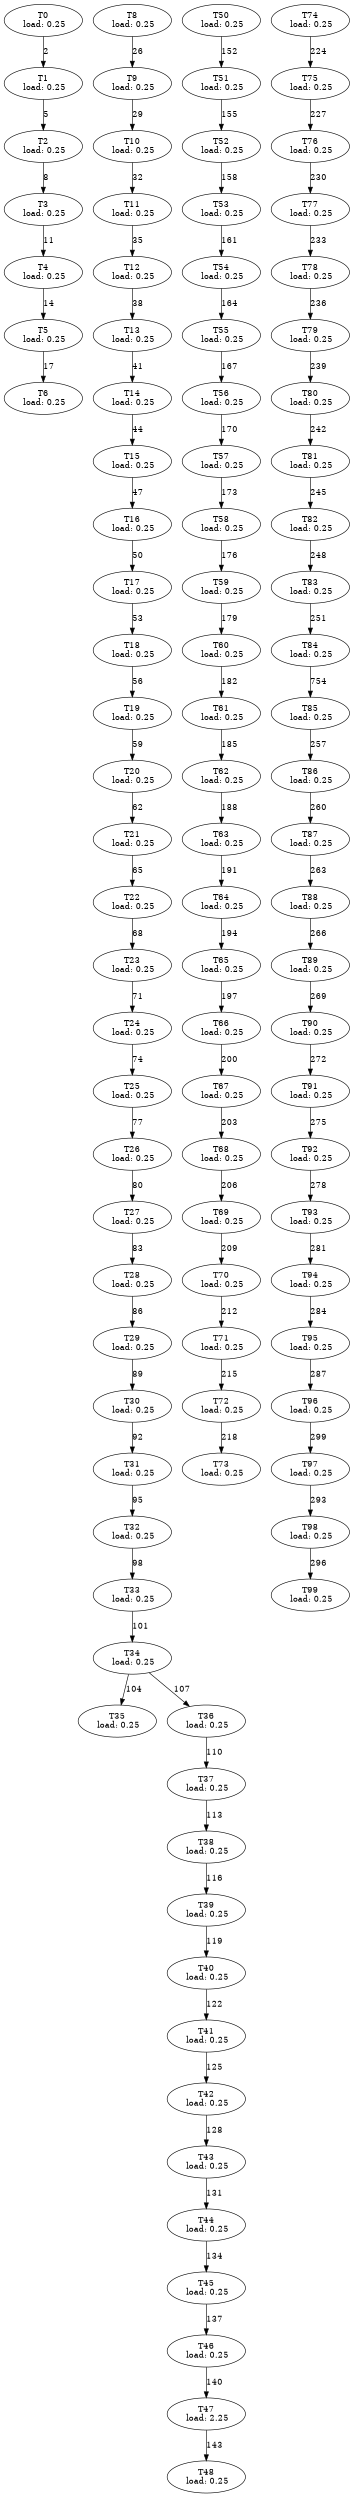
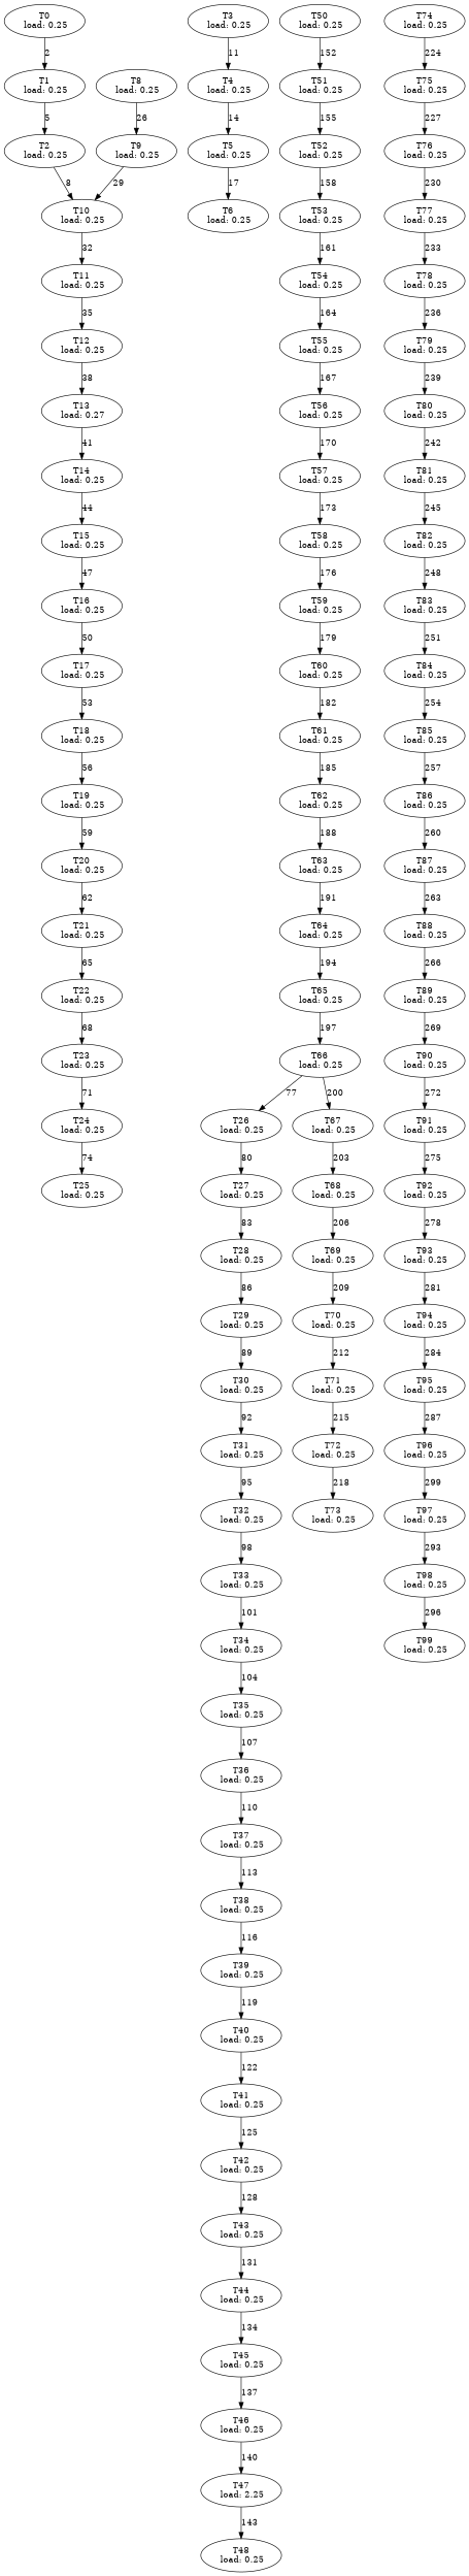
  digraph {
    n1 [label="T0\n load: 0.25"]
    n2 [label="T1\n load: 0.25"]
    n3 [label="T2\n load: 0.25"]
    n4 [label="T3\n load: 0.25"]
    n5 [label="T4\n load: 0.25"]
    n6 [label="T5\n load: 0.25"]
    n7 [label="T6\n load: 0.25"]
    n8 [label="T8\n load: 0.25"]
    n9 [label="T9\n load: 0.25"]
    n10 [label="T10\n load: 0.25"]
    n11 [label="T11\n load: 0.25"]
    n12 [label="T12\n load: 0.25"]
-   n13 [label="T13\n load: 0.25"]
+   n13 [label="T13\n load: 0.27"]
    n14 [label="T14\n load: 0.25"]
    n15 [label="T15\n load: 0.25"]
    n16 [label="T16\n load: 0.25"]
    n17 [label="T17\n load: 0.25"]
    n18 [label="T18\n load: 0.25"]
    n19 [label="T19\n load: 0.25"]
    n20 [label="T20\n load: 0.25"]
    n21 [label="T21\n load: 0.25"]
    n22 [label="T22\n load: 0.25"]
    n23 [label="T23\n load: 0.25"]
    n24 [label="T24\n load: 0.25"]
    n25 [label="T25\n load: 0.25"]
    n26 [label="T26\n load: 0.25"]
    n27 [label="T27\n load: 0.25"]
    n28 [label="T28\n load: 0.25"]
    n29 [label="T29\n load: 0.25"]
    n30 [label="T30\n load: 0.25"]
    n31 [label="T31\n load: 0.25"]
    n32 [label="T32\n load: 0.25"]
    n33 [label="T33\n load: 0.25"]
    n34 [label="T34\n load: 0.25"]
    n35 [label="T35\n load: 0.25"]
    n36 [label="T36\n load: 0.25"]
    n37 [label="T37\n load: 0.25"]
    n38 [label="T38\n load: 0.25"]
    n39 [label="T39\n load: 0.25"]
    n40 [label="T40\n load: 0.25"]
    n41 [label="T41\n load: 0.25"]
    n42 [label="T42\n load: 0.25"]
    n43 [label="T43\n load: 0.25"]
    n44 [label="T44\n load: 0.25"]
    n45 [label="T45\n load: 0.25"]
    n46 [label="T46\n load: 0.25"]
    n47 [label="T47\n load: 2.25"]
    n48 [label="T48\n load: 0.25"]
    n49 [label="T50\n load: 0.25"]
    n50 [label="T51\n load: 0.25"]
    n51 [label="T52\n load: 0.25"]
    n52 [label="T53\n load: 0.25"]
    n53 [label="T54\n load: 0.25"]
    n54 [label="T55\n load: 0.25"]
    n55 [label="T56\n load: 0.25"]
    n56 [label="T57\n load: 0.25"]
    n57 [label="T58\n load: 0.25"]
    n58 [label="T59\n load: 0.25"]
    n59 [label="T60\n load: 0.25"]
    n60 [label="T61\n load: 0.25"]
    n61 [label="T62\n load: 0.25"]
    n62 [label="T63\n load: 0.25"]
    n63 [label="T64\n load: 0.25"]
    n64 [label="T65\n load: 0.25"]
    n65 [label="T66\n load: 0.25"]
    n66 [label="T67\n load: 0.25"]
    n67 [label="T68\n load: 0.25"]
    n68 [label="T69\n load: 0.25"]
    n69 [label="T70\n load: 0.25"]
    n70 [label="T71\n load: 0.25"]
    n71 [label="T72\n load: 0.25"]
    n72 [label="T73\n load: 0.25"]
    n73 [label="T74\n load: 0.25"]
    n74 [label="T75\n load: 0.25"]
    n75 [label="T76\n load: 0.25"]
    n76 [label="T77\n load: 0.25"]
    n77 [label="T78\n load: 0.25"]
    n78 [label="T79\n load: 0.25"]
    n79 [label="T80\n load: 0.25"]
    n80 [label="T81\n load: 0.25"]
    n81 [label="T82\n load: 0.25"]
    n82 [label="T83\n load: 0.25"]
    n83 [label="T84\n load: 0.25"]
    n84 [label="T85\n load: 0.25"]
    n85 [label="T86\n load: 0.25"]
    n86 [label="T87\n load: 0.25"]
    n87 [label="T88\n load: 0.25"]
    n88 [label="T89\n load: 0.25"]
    n89 [label="T90\n load: 0.25"]
    n90 [label="T91\n load: 0.25"]
    n91 [label="T92\n load: 0.25"]
    n92 [label="T93\n load: 0.25"]
    n93 [label="T94\n load: 0.25"]
    n94 [label="T95\n load: 0.25"]
    n95 [label="T96\n load: 0.25"]
    n96 [label="T97\n load: 0.25"]
    n97 [label="T98\n load: 0.25"]
    n98 [label="T99\n load: 0.25"]
    n1 -> n2 [label=2]
    n2 -> n3 [label=5]
-   n3 -> n4 [label=8]
+   n3 -> n10 [label=8]
    n4 -> n5 [label=11]
    n5 -> n6 [label=14]
    n6 -> n7 [label=17]
    n8 -> n9 [label=26]
    n9 -> n10 [label=29]
    n10 -> n11 [label=32]
    n11 -> n12 [label=35]
    n12 -> n13 [label=38]
    n13 -> n14 [label=41]
    n14 -> n15 [label=44]
    n15 -> n16 [label=47]
    n16 -> n17 [label=50]
    n17 -> n18 [label=53]
    n18 -> n19 [label=56]
    n19 -> n20 [label=59]
    n20 -> n21 [label=62]
    n21 -> n22 [label=65]
    n22 -> n23 [label=68]
    n23 -> n24 [label=71]
    n24 -> n25 [label=74]
-   n25 -> n26 [label=77]
+   n65 -> n26 [label=77]
    n26 -> n27 [label=80]
    n27 -> n28 [label=83]
    n28 -> n29 [label=86]
    n29 -> n30 [label=89]
    n30 -> n31 [label=92]
    n31 -> n32 [label=95]
    n32 -> n33 [label=98]
    n33 -> n34 [label=101]
    n34 -> n35 [label=104]
-   n34 -> n36 [label=107]
+   n35 -> n36 [label=107]
    n36 -> n37 [label=110]
    n37 -> n38 [label=113]
    n38 -> n39 [label=116]
    n39 -> n40 [label=119]
    n40 -> n41 [label=122]
    n41 -> n42 [label=125]
    n42 -> n43 [label=128]
    n43 -> n44 [label=131]
    n44 -> n45 [label=134]
    n45 -> n46 [label=137]
    n46 -> n47 [label=140]
    n47 -> n48 [label=143]
    n49 -> n50 [label=152]
    n50 -> n51 [label=155]
    n51 -> n52 [label=158]
    n52 -> n53 [label=161]
    n53 -> n54 [label=164]
    n54 -> n55 [label=167]
    n55 -> n56 [label=170]
    n56 -> n57 [label=173]
    n57 -> n58 [label=176]
    n58 -> n59 [label=179]
    n59 -> n60 [label=182]
    n60 -> n61 [label=185]
    n61 -> n62 [label=188]
    n62 -> n63 [label=191]
    n63 -> n64 [label=194]
    n64 -> n65 [label=197]
    n65 -> n66 [label=200]
    n66 -> n67 [label=203]
    n67 -> n68 [label=206]
    n68 -> n69 [label=209]
    n69 -> n70 [label=212]
    n70 -> n71 [label=215]
    n71 -> n72 [label=218]
    n73 -> n74 [label=224]
    n74 -> n75 [label=227]
    n75 -> n76 [label=230]
    n76 -> n77 [label=233]
    n77 -> n78 [label=236]
    n78 -> n79 [label=239]
    n79 -> n80 [label=242]
    n80 -> n81 [label=245]
    n81 -> n82 [label=248]
    n82 -> n83 [label=251]
-   n83 -> n84 [label=754]
+   n83 -> n84 [label=254]
    n84 -> n85 [label=257]
    n85 -> n86 [label=260]
    n86 -> n87 [label=263]
    n87 -> n88 [label=266]
    n88 -> n89 [label=269]
    n89 -> n90 [label=272]
    n90 -> n91 [label=275]
    n91 -> n92 [label=278]
    n92 -> n93 [label=281]
    n93 -> n94 [label=284]
    n94 -> n95 [label=287]
    n95 -> n96 [label=299]
    n96 -> n97 [label=293]
    n97 -> n98 [label=296]
  }
